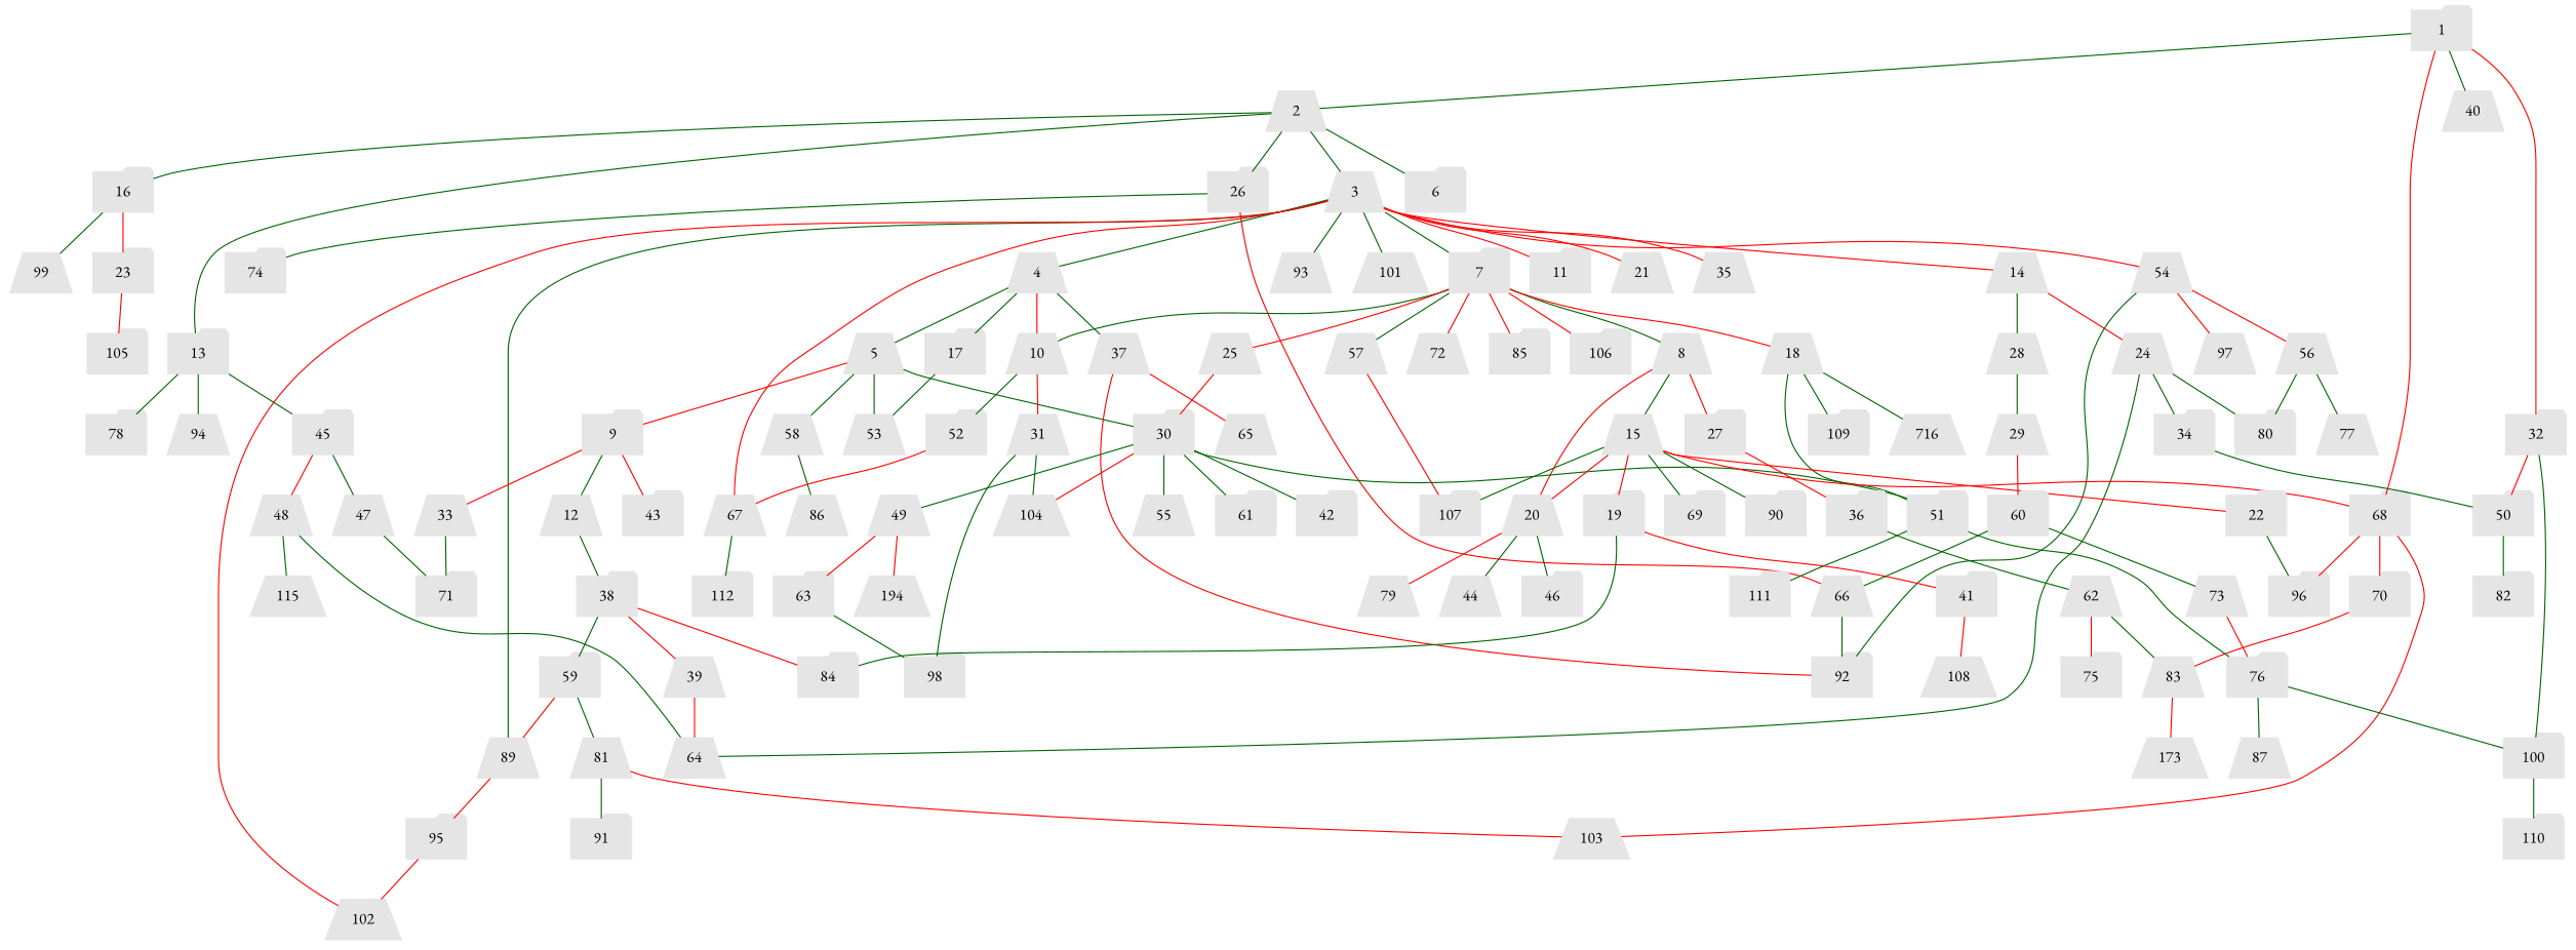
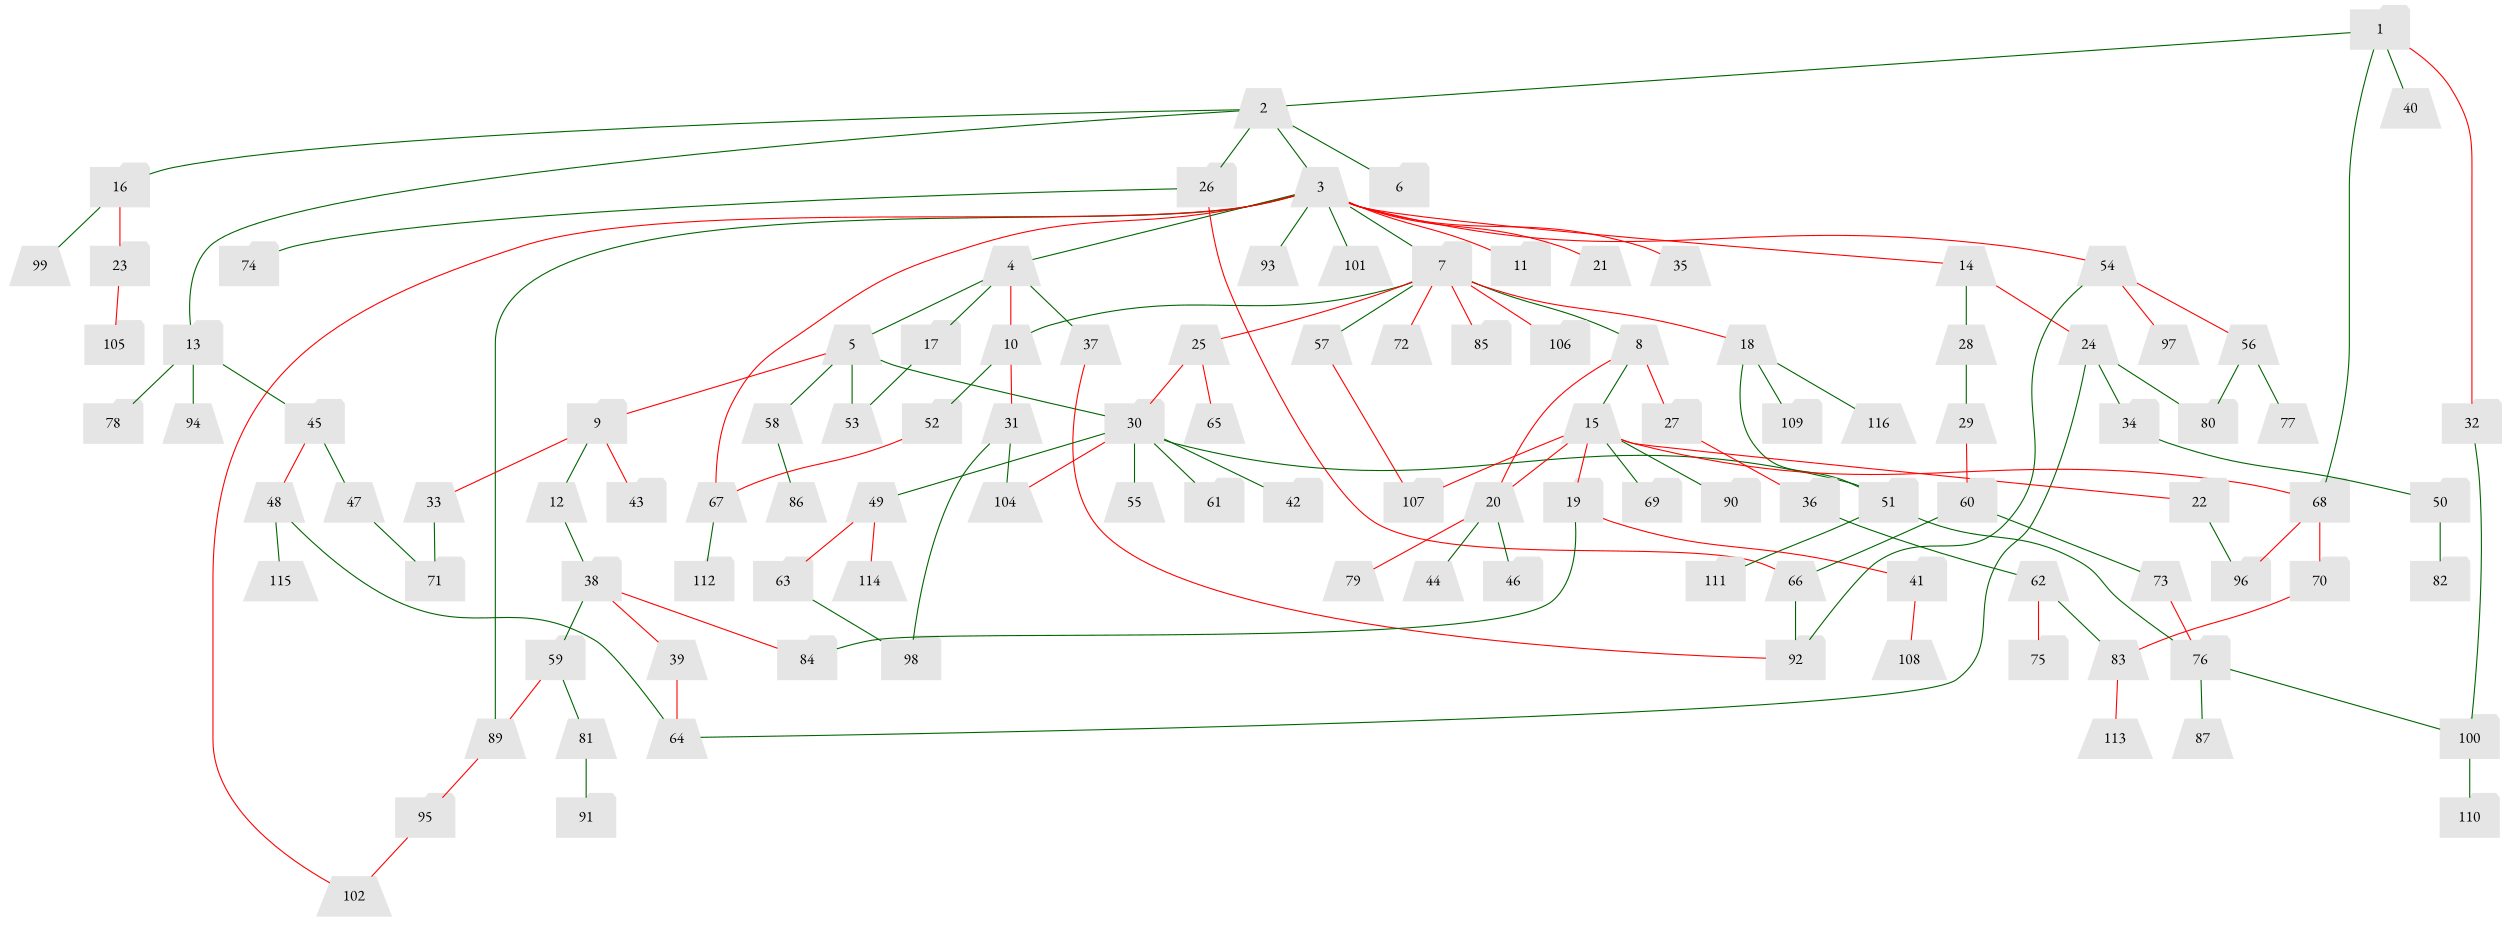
  graph {
    fontname="EB Garamond"
    node [color=gray90 fontname="EB Garamond" shape=trapezium style=filled]
    edge [color=darkgreen fontname="EB Garamond"]
    1 [shape=folder]
    2
    32 [shape=folder]
    40
    68 [shape=folder]
    3
    6 [shape=folder]
    13 [shape=folder]
    16 [shape=folder]
    26 [shape=folder]
    50 [shape=folder]
    100 [shape=folder]
    96 [shape=folder]
    70 [shape=folder]
-   103
    4
    7 [shape=folder]
    11 [shape=folder]
    14
    21
    35
    54
    67
    89
    93
    101
    102
    45 [shape=folder]
    78 [shape=folder]
    94
    23 [shape=folder]
    99
    66
    74 [shape=folder]
    5
    10
    17 [shape=folder]
    37
    8
    18
    25
    57
    72
    85 [shape=folder]
    106 [shape=folder]
    24
    28
    92 [shape=folder]
    56
    97
    112 [shape=folder]
    95 [shape=folder]
    9 [shape=folder]
    30 [shape=folder]
    53
    58
    31
    52 [shape=folder]
    12
    33
    43 [shape=folder]
    51 [shape=folder]
    42 [shape=folder]
    49
    55
    61 [shape=folder]
    104
    86
    15
    20
    27 [shape=folder]
    109 [shape=folder]
-   116 [label=716]
+   116
    65
    107 [shape=folder]
    19 [shape=folder]
    22 [shape=folder]
    69 [shape=folder]
    90 [shape=folder]
    44
    46 [shape=folder]
    79
    36 [shape=folder]
    38 [shape=folder]
    71 [shape=folder]
    98 [shape=folder]
    84 [shape=folder]
    39
    59 [shape=folder]
    47
    48
    34 [shape=folder]
    64
    80 [shape=folder]
    29
    41 [shape=folder]
    105 [shape=folder]
    76 [shape=folder]
    111 [shape=folder]
    108
    62
    60 [shape=folder]
    73
    63 [shape=folder]
-   114 [label=194]
+   114
    82 [shape=folder]
    110 [shape=folder]
    75 [shape=folder]
    83
    81
    115
    87
    77
    91 [shape=folder]
-   113 [label=173]
+   113
    1 -- 2
    1 -- 32 [color=red]
    1 -- 40
-   1 -- 68 [color=red]
+   1 -- 68
    2 -- 3
    2 -- 6
    2 -- 13
    2 -- 16
    2 -- 26
-   32 -- 50 [color=red]
    32 -- 100
    68 -- 96 [color=red]
    68 -- 70 [color=red]
-   68 -- 103 [color=red]
    3 -- 4
    3 -- 7
    3 -- 11 [color=red]
    3 -- 14 [color=red]
    3 -- 21 [color=red]
    3 -- 35 [color=red]
    3 -- 54 [color=red]
    3 -- 67 [color=red]
    3 -- 89
    3 -- 93
    3 -- 101
    3 -- 102 [color=red]
    13 -- 45
    13 -- 78
    13 -- 94
    16 -- 23 [color=red]
    16 -- 99
    26 -- 66 [color=red]
    26 -- 74
    50 -- 82
    100 -- 110
    70 -- 83 [color=red]
    4 -- 5
    4 -- 10 [color=red]
    4 -- 17
    4 -- 37
    7 -- 10
    7 -- 8
    7 -- 18 [color=red]
    7 -- 25 [color=red]
    7 -- 57
    7 -- 72 [color=red]
    7 -- 85 [color=red]
    7 -- 106 [color=red]
    14 -- 24 [color=red]
    14 -- 28
    54 -- 92
    54 -- 56 [color=red]
    54 -- 97 [color=red]
    67 -- 112
    89 -- 95 [color=red]
    45 -- 47
    45 -- 48 [color=red]
    23 -- 105 [color=red]
    66 -- 92
    5 -- 9 [color=red]
    5 -- 30
    5 -- 53
    5 -- 58
    10 -- 31 [color=red]
    10 -- 52
    17 -- 53
    37 -- 92 [color=red]
    8 -- 15
    8 -- 20 [color=red]
    8 -- 27 [color=red]
    18 -- 51
    18 -- 109
    18 -- 116
    25 -- 30 [color=red]
-   37 -- 65 [color=red]
+   25 -- 65 [color=red]
    57 -- 107 [color=red]
    24 -- 34
    24 -- 64
    24 -- 80
    28 -- 29
    56 -- 80
    56 -- 77
    95 -- 102 [color=red]
    9 -- 12
    9 -- 33 [color=red]
    9 -- 43 [color=red]
    30 -- 51
    30 -- 42
    30 -- 49
    30 -- 55
    30 -- 61
    30 -- 104 [color=red]
    58 -- 86
    31 -- 104
    31 -- 98
    52 -- 67 [color=red]
    12 -- 38
    33 -- 71
    51 -- 76
    51 -- 111
    49 -- 63 [color=red]
    49 -- 114 [color=red]
    15 -- 68 [color=red]
    15 -- 20 [color=red]
-   15 -- 107
+   15 -- 107 [color=red]
    15 -- 19 [color=red]
    15 -- 22 [color=red]
    15 -- 69
    15 -- 90
    20 -- 44
    20 -- 46
    20 -- 79 [color=red]
    27 -- 36 [color=red]
    19 -- 84
    19 -- 41 [color=red]
    22 -- 96
    36 -- 62
    38 -- 84 [color=red]
    38 -- 39 [color=red]
    38 -- 59
    39 -- 64 [color=red]
    59 -- 89 [color=red]
    59 -- 81
    47 -- 71
    48 -- 64
    48 -- 115
    34 -- 50
    29 -- 60 [color=red]
    41 -- 108 [color=red]
    76 -- 100
    76 -- 87
    62 -- 75 [color=red]
    62 -- 83
    60 -- 66
    60 -- 73
    73 -- 76 [color=red]
    63 -- 98
    83 -- 113 [color=red]
-   81 -- 103 [color=red]
    81 -- 91
  }
